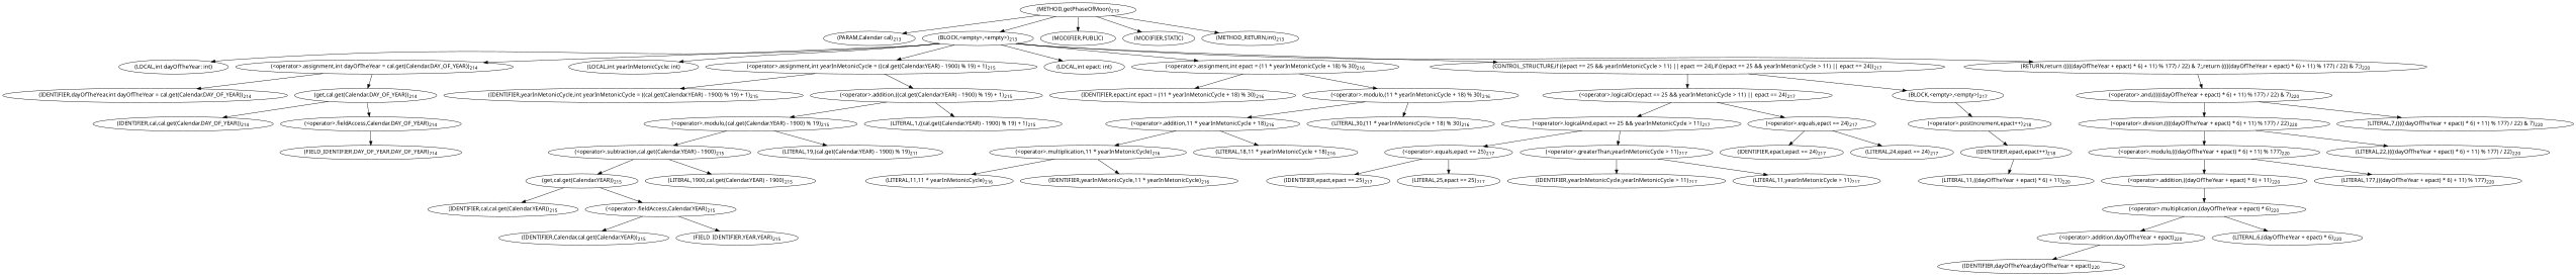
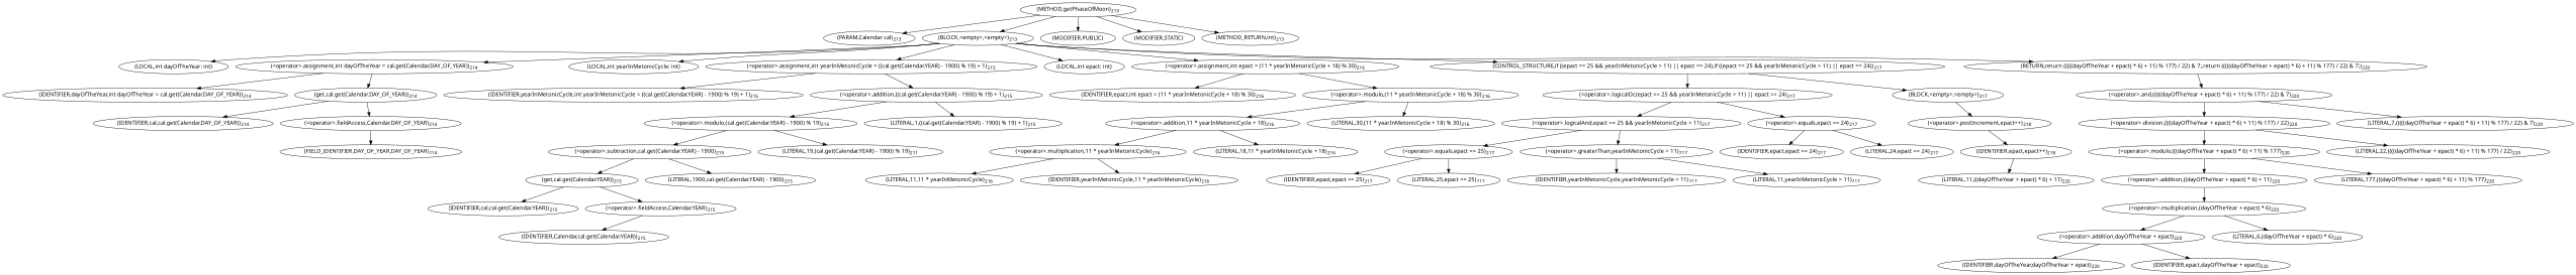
  digraph {
    fontname="Noto Sans"
    node [fontname="Noto Sans"]
    edge [fontname="Noto Sans"]
    n1 [label=<(METHOD,getPhaseOfMoon)<SUB>213</SUB>>]
    n2 [label=<(PARAM,Calendar cal)<SUB>213</SUB>>]
    n3 [label=<(BLOCK,&lt;empty&gt;,&lt;empty&gt;)<SUB>213</SUB>>]
    n4 [label=<(MODIFIER,PUBLIC)>]
    n5 [label=<(MODIFIER,STATIC)>]
    n6 [label=<(METHOD_RETURN,int)<SUB>213</SUB>>]
    n7 [label=<(LOCAL,int dayOfTheYear: int)>]
    n8 [label=<(&lt;operator&gt;.assignment,int dayOfTheYear = cal.get(Calendar.DAY_OF_YEAR))<SUB>214</SUB>>]
    n9 [label=<(LOCAL,int yearInMetonicCycle: int)>]
    n10 [label=<(&lt;operator&gt;.assignment,int yearInMetonicCycle = ((cal.get(Calendar.YEAR) - 1900) % 19) + 1)<SUB>215</SUB>>]
    n11 [label=<(LOCAL,int epact: int)>]
    n12 [label=<(&lt;operator&gt;.assignment,int epact = (11 * yearInMetonicCycle + 18) % 30)<SUB>216</SUB>>]
    n13 [label=<(CONTROL_STRUCTURE,if ((epact == 25 &amp;&amp; yearInMetonicCycle &gt; 11) || epact == 24),if ((epact == 25 &amp;&amp; yearInMetonicCycle &gt; 11) || epact == 24))<SUB>217</SUB>>]
    n14 [label=<(RETURN,return (((((dayOfTheYear + epact) * 6) + 11) % 177) / 22) &amp; 7;,return (((((dayOfTheYear + epact) * 6) + 11) % 177) / 22) &amp; 7;)<SUB>220</SUB>>]
    n15 [label=<(IDENTIFIER,dayOfTheYear,int dayOfTheYear = cal.get(Calendar.DAY_OF_YEAR))<SUB>214</SUB>>]
    n16 [label=<(get,cal.get(Calendar.DAY_OF_YEAR))<SUB>214</SUB>>]
    n17 [label=<(IDENTIFIER,yearInMetonicCycle,int yearInMetonicCycle = ((cal.get(Calendar.YEAR) - 1900) % 19) + 1)<SUB>215</SUB>>]
    n18 [label=<(&lt;operator&gt;.addition,((cal.get(Calendar.YEAR) - 1900) % 19) + 1)<SUB>215</SUB>>]
    n19 [label=<(IDENTIFIER,epact,int epact = (11 * yearInMetonicCycle + 18) % 30)<SUB>216</SUB>>]
    n20 [label=<(&lt;operator&gt;.modulo,(11 * yearInMetonicCycle + 18) % 30)<SUB>216</SUB>>]
    n21 [label=<(&lt;operator&gt;.logicalOr,(epact == 25 &amp;&amp; yearInMetonicCycle &gt; 11) || epact == 24)<SUB>217</SUB>>]
    n22 [label=<(BLOCK,&lt;empty&gt;,&lt;empty&gt;)<SUB>217</SUB>>]
    n23 [label=<(&lt;operator&gt;.and,(((((dayOfTheYear + epact) * 6) + 11) % 177) / 22) &amp; 7)<SUB>220</SUB>>]
    n24 [label=<(IDENTIFIER,cal,cal.get(Calendar.DAY_OF_YEAR))<SUB>214</SUB>>]
    n25 [label=<(&lt;operator&gt;.fieldAccess,Calendar.DAY_OF_YEAR)<SUB>214</SUB>>]
    n26 [label=<(FIELD_IDENTIFIER,DAY_OF_YEAR,DAY_OF_YEAR)<SUB>214</SUB>>]
    n27 [label=<(&lt;operator&gt;.modulo,(cal.get(Calendar.YEAR) - 1900) % 19)<SUB>215</SUB>>]
    n28 [label=<(LITERAL,1,((cal.get(Calendar.YEAR) - 1900) % 19) + 1)<SUB>215</SUB>>]
    n29 [label=<(&lt;operator&gt;.subtraction,cal.get(Calendar.YEAR) - 1900)<SUB>215</SUB>>]
    n30 [label=<(LITERAL,19,(cal.get(Calendar.YEAR) - 1900) % 19)<SUB>211</SUB>>]
    n31 [label=<(get,cal.get(Calendar.YEAR))<SUB>215</SUB>>]
    n32 [label=<(LITERAL,1900,cal.get(Calendar.YEAR) - 1900)<SUB>215</SUB>>]
    n33 [label=<(IDENTIFIER,cal,cal.get(Calendar.YEAR))<SUB>215</SUB>>]
    n34 [label=<(&lt;operator&gt;.fieldAccess,Calendar.YEAR)<SUB>215</SUB>>]
    n35 [label=<(IDENTIFIER,Calendar,cal.get(Calendar.YEAR))<SUB>215</SUB>>]
-   n36 [label=<(FIELD_IDENTIFIER,YEAR,YEAR)<SUB>215</SUB>>]
    n37 [label=<(&lt;operator&gt;.addition,11 * yearInMetonicCycle + 18)<SUB>216</SUB>>]
    n38 [label=<(LITERAL,30,(11 * yearInMetonicCycle + 18) % 30)<SUB>216</SUB>>]
    n39 [label=<(&lt;operator&gt;.multiplication,11 * yearInMetonicCycle)<SUB>216</SUB>>]
    n40 [label=<(LITERAL,18,11 * yearInMetonicCycle + 18)<SUB>216</SUB>>]
    n41 [label=<(LITERAL,11,11 * yearInMetonicCycle)<SUB>216</SUB>>]
    n42 [label=<(IDENTIFIER,yearInMetonicCycle,11 * yearInMetonicCycle)<SUB>216</SUB>>]
    n43 [label=<(&lt;operator&gt;.logicalAnd,epact == 25 &amp;&amp; yearInMetonicCycle &gt; 11)<SUB>217</SUB>>]
    n44 [label=<(&lt;operator&gt;.equals,epact == 24)<SUB>217</SUB>>]
    n45 [label=<(&lt;operator&gt;.postIncrement,epact++)<SUB>218</SUB>>]
    n46 [label=<(&lt;operator&gt;.equals,epact == 25)<SUB>217</SUB>>]
    n47 [label=<(&lt;operator&gt;.greaterThan,yearInMetonicCycle &gt; 11)<SUB>217</SUB>>]
    n48 [label=<(IDENTIFIER,epact,epact == 24)<SUB>217</SUB>>]
    n49 [label=<(LITERAL,24,epact == 24)<SUB>217</SUB>>]
    n50 [label=<(IDENTIFIER,epact,epact == 25)<SUB>217</SUB>>]
    n51 [label=<(LITERAL,25,epact == 25)<SUB>217</SUB>>]
    n52 [label=<(IDENTIFIER,yearInMetonicCycle,yearInMetonicCycle &gt; 11)<SUB>217</SUB>>]
    n53 [label=<(LITERAL,11,yearInMetonicCycle &gt; 11)<SUB>217</SUB>>]
    n54 [label=<(IDENTIFIER,epact,epact++)<SUB>218</SUB>>]
    n55 [label=<(LITERAL,11,((dayOfTheYear + epact) * 6) + 11)<SUB>220</SUB>>]
    n56 [label=<(&lt;operator&gt;.division,((((dayOfTheYear + epact) * 6) + 11) % 177) / 22)<SUB>220</SUB>>]
    n57 [label=<(LITERAL,7,(((((dayOfTheYear + epact) * 6) + 11) % 177) / 22) &amp; 7)<SUB>220</SUB>>]
    n58 [label=<(&lt;operator&gt;.modulo,(((dayOfTheYear + epact) * 6) + 11) % 177)<SUB>220</SUB>>]
    n59 [label=<(LITERAL,22,((((dayOfTheYear + epact) * 6) + 11) % 177) / 22)<SUB>220</SUB>>]
    n60 [label=<(&lt;operator&gt;.addition,((dayOfTheYear + epact) * 6) + 11)<SUB>220</SUB>>]
    n61 [label=<(LITERAL,177,(((dayOfTheYear + epact) * 6) + 11) % 177)<SUB>220</SUB>>]
    n62 [label=<(&lt;operator&gt;.multiplication,(dayOfTheYear + epact) * 6)<SUB>220</SUB>>]
    n63 [label=<(&lt;operator&gt;.addition,dayOfTheYear + epact)<SUB>220</SUB>>]
    n64 [label=<(LITERAL,6,(dayOfTheYear + epact) * 6)<SUB>220</SUB>>]
    n65 [label=<(IDENTIFIER,dayOfTheYear,dayOfTheYear + epact)<SUB>220</SUB>>]
+   n66 [label=<(IDENTIFIER,epact,dayOfTheYear + epact)<SUB>220</SUB>>]
    n1 -> n2
    n1 -> n3
    n1 -> n4
    n1 -> n5
    n1 -> n6
    n3 -> n7
    n3 -> n8
    n3 -> n9
    n3 -> n10
    n3 -> n11
    n3 -> n12
    n3 -> n13
    n3 -> n14
    n8 -> n15
    n8 -> n16
    n10 -> n17
    n10 -> n18
    n12 -> n19
    n12 -> n20
    n13 -> n21
    n13 -> n22
    n14 -> n23
    n16 -> n24
    n16 -> n25
    n18 -> n27
    n18 -> n28
    n20 -> n37
    n20 -> n38
    n21 -> n43
    n21 -> n44
    n22 -> n45
    n23 -> n56
    n23 -> n57
    n25 -> n26
    n27 -> n29
    n27 -> n30
    n29 -> n31
    n29 -> n32
    n31 -> n33
    n31 -> n34
    n34 -> n35
-   n34 -> n36
    n37 -> n39
    n37 -> n40
    n39 -> n41
    n39 -> n42
    n43 -> n46
    n43 -> n47
    n44 -> n48
    n44 -> n49
    n45 -> n54
    n46 -> n50
    n46 -> n51
    n47 -> n52
    n47 -> n53
    n54 -> n55
    n56 -> n58
    n56 -> n59
    n58 -> n60
    n58 -> n61
    n60 -> n62
    n62 -> n63
    n62 -> n64
    n63 -> n65
+   n63 -> n66
  }
